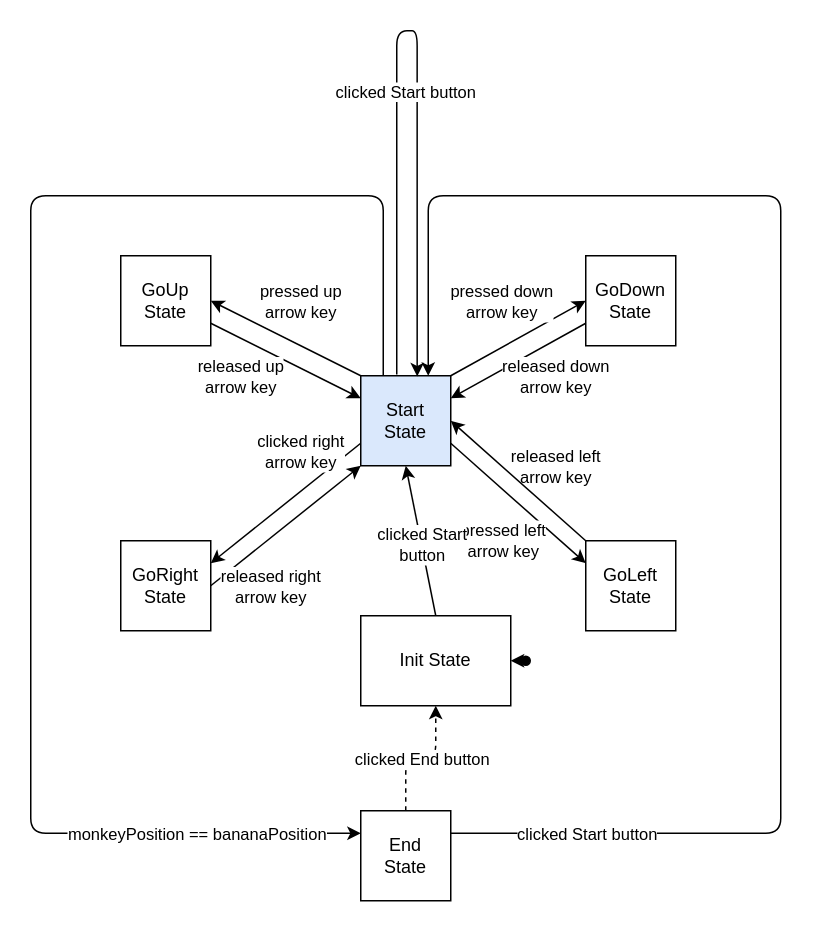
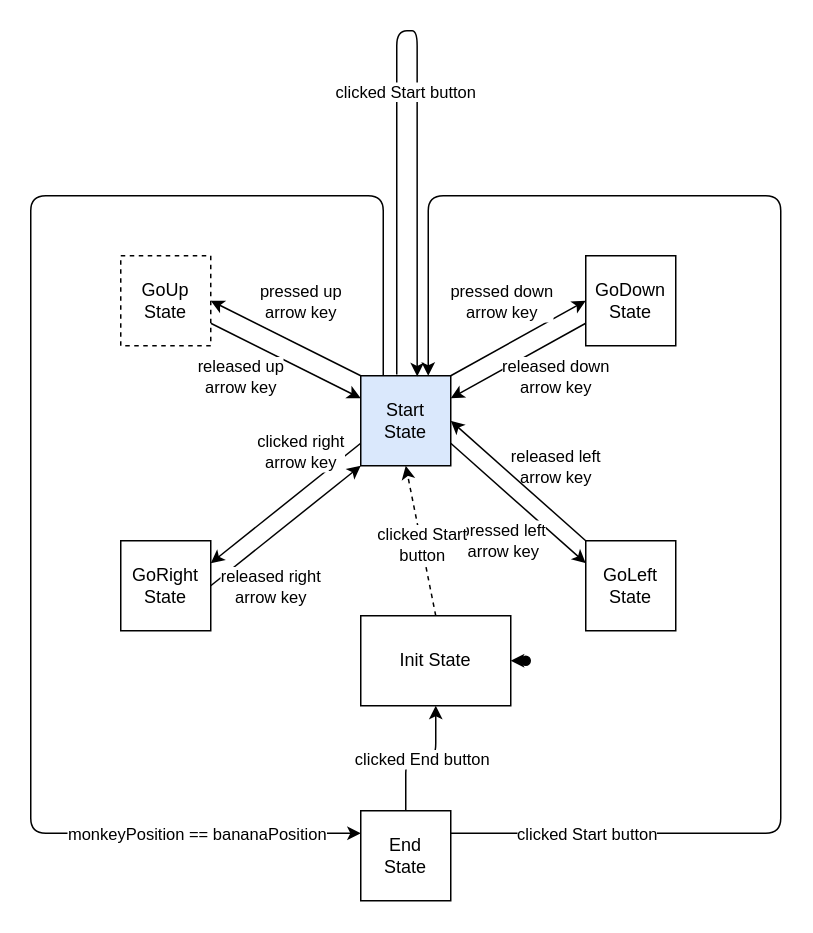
  <mxCell id="0" />
  <mxCell id="1" parent="0" />
  <mxCell id="2" style="rounded=0;orthogonalLoop=1;jettySize=auto;html=1;exitX=0;exitY=0;exitDx=0;exitDy=0;entryX=1;entryY=0.5;entryDx=0;entryDy=0;" edge="1" parent="1" source="9" target="11"><mxGeometry relative="1" as="geometry"><mxPoint x="300" y="255" as="sourcePoint" /><mxPoint x="390" y="125" as="targetPoint" /></mxGeometry></mxCell>
  <mxCell id="3" style="edgeStyle=none;rounded=0;orthogonalLoop=1;jettySize=auto;html=1;exitX=0;exitY=0.75;exitDx=0;exitDy=0;entryX=1;entryY=0.25;entryDx=0;entryDy=0;" edge="1" parent="1" source="9" target="18"><mxGeometry relative="1" as="geometry" /></mxCell>
  <mxCell id="4" style="edgeStyle=none;rounded=0;orthogonalLoop=1;jettySize=auto;html=1;exitX=1;exitY=0;exitDx=0;exitDy=0;entryX=0;entryY=0.5;entryDx=0;entryDy=0;startArrow=none;startFill=0;endArrow=classic;endFill=1;" edge="1" parent="1" source="9" target="13"><mxGeometry relative="1" as="geometry" /></mxCell>
  <mxCell id="5" style="edgeStyle=none;rounded=0;orthogonalLoop=1;jettySize=auto;html=1;exitX=1;exitY=0.75;exitDx=0;exitDy=0;entryX=0;entryY=0.25;entryDx=0;entryDy=0;startArrow=none;startFill=0;endArrow=classic;endFill=1;" edge="1" parent="1" source="9" target="16"><mxGeometry relative="1" as="geometry" /></mxCell>
  <mxCell id="6" value="released left &lt;br&gt;arrow key" style="edgeLabel;html=1;align=center;verticalAlign=middle;resizable=0;points=[];" vertex="1" connectable="0" parent="5"><mxGeometry x="0.032" y="-4" relative="1" as="geometry"><mxPoint x="26" y="-29" as="offset" /></mxGeometry></mxCell>
  <mxCell id="7" style="edgeStyle=orthogonalEdgeStyle;rounded=1;orthogonalLoop=1;jettySize=auto;html=1;exitX=0.25;exitY=0;exitDx=0;exitDy=0;entryX=0;entryY=0.25;entryDx=0;entryDy=0;startArrow=none;startFill=0;endArrow=classic;endFill=1;" edge="1" parent="1" source="9" target="27"><mxGeometry relative="1" as="geometry"><Array as="points"><mxPoint x="255" y="130" /><mxPoint x="20" y="130" /><mxPoint x="20" y="555" /></Array></mxGeometry></mxCell>
  <mxCell id="8" value="monkeyPosition == bananaPosition" style="edgeLabel;html=1;align=center;verticalAlign=middle;resizable=0;points=[];" vertex="1" connectable="0" parent="7"><mxGeometry x="0.674" relative="1" as="geometry"><mxPoint x="53" as="offset" /></mxGeometry></mxCell>
  <mxCell id="9" value="Start&lt;br&gt;State" style="rounded=0;whiteSpace=wrap;html=1;fillColor=#dae8fc;" vertex="1" parent="1"><mxGeometry x="240" y="250" width="60" height="60" as="geometry" /></mxCell>
  <mxCell id="10" style="edgeStyle=none;rounded=0;orthogonalLoop=1;jettySize=auto;html=1;exitX=1;exitY=0.75;exitDx=0;exitDy=0;entryX=0;entryY=0.25;entryDx=0;entryDy=0;" edge="1" parent="1" source="11" target="9"><mxGeometry relative="1" as="geometry"><mxPoint x="390" y="137" as="sourcePoint" /><mxPoint x="300" y="267" as="targetPoint" /></mxGeometry></mxCell>
- <mxCell id="11" value="GoUp&lt;br&gt;State" style="rounded=0;whiteSpace=wrap;html=1;" vertex="1" parent="1"><mxGeometry x="80" y="170" width="60" height="60" as="geometry" /></mxCell>
+ <mxCell id="11" value="GoUp&lt;br&gt;State" style="rounded=0;whiteSpace=wrap;html=1;dashed=1;" vertex="1" parent="1"><mxGeometry x="80" y="170" width="60" height="60" as="geometry" /></mxCell>
  <mxCell id="12" style="edgeStyle=none;rounded=0;orthogonalLoop=1;jettySize=auto;html=1;exitX=0;exitY=0.75;exitDx=0;exitDy=0;entryX=1;entryY=0.25;entryDx=0;entryDy=0;startArrow=none;startFill=0;endArrow=classic;endFill=1;" edge="1" parent="1" source="13" target="9"><mxGeometry relative="1" as="geometry" /></mxCell>
  <mxCell id="13" value="GoDown&lt;br&gt;State" style="rounded=0;whiteSpace=wrap;html=1;" vertex="1" parent="1"><mxGeometry x="390" y="170" width="60" height="60" as="geometry" /></mxCell>
  <mxCell id="14" style="edgeStyle=none;rounded=0;orthogonalLoop=1;jettySize=auto;html=1;exitX=0;exitY=0;exitDx=0;exitDy=0;entryX=1;entryY=0.5;entryDx=0;entryDy=0;startArrow=none;startFill=0;endArrow=classic;endFill=1;" edge="1" parent="1" source="16" target="9"><mxGeometry relative="1" as="geometry" /></mxCell>
  <mxCell id="15" value="pressed left &lt;br&gt;arrow key" style="edgeLabel;html=1;align=center;verticalAlign=middle;resizable=0;points=[];" vertex="1" connectable="0" parent="14"><mxGeometry x="-0.062" y="-3" relative="1" as="geometry"><mxPoint x="-16" y="39" as="offset" /></mxGeometry></mxCell>
  <mxCell id="16" value="GoLeft&lt;br&gt;State" style="rounded=0;whiteSpace=wrap;html=1;" vertex="1" parent="1"><mxGeometry x="390" y="360" width="60" height="60" as="geometry" /></mxCell>
  <mxCell id="17" style="edgeStyle=none;rounded=0;orthogonalLoop=1;jettySize=auto;html=1;exitX=1;exitY=0.5;exitDx=0;exitDy=0;entryX=0;entryY=1;entryDx=0;entryDy=0;" edge="1" parent="1" source="18" target="9"><mxGeometry relative="1" as="geometry" /></mxCell>
  <mxCell id="18" value="GoRight&lt;br&gt;State" style="rounded=0;whiteSpace=wrap;html=1;" vertex="1" parent="1"><mxGeometry x="80" y="360" width="60" height="60" as="geometry" /></mxCell>
  <mxCell id="19" style="edgeStyle=none;rounded=0;orthogonalLoop=1;jettySize=auto;html=1;exitX=1;exitY=0.5;exitDx=0;exitDy=0;startArrow=classic;startFill=1;endArrow=oval;endFill=1;" edge="1" parent="1" source="22"><mxGeometry relative="1" as="geometry"><mxPoint x="350" y="440" as="targetPoint" /></mxGeometry></mxCell>
- <mxCell id="20" style="edgeStyle=none;rounded=0;orthogonalLoop=1;jettySize=auto;html=1;exitX=0.5;exitY=0;exitDx=0;exitDy=0;entryX=0.5;entryY=1;entryDx=0;entryDy=0;startArrow=none;startFill=0;endArrow=classic;endFill=1;" edge="1" parent="1" source="22" target="9"><mxGeometry relative="1" as="geometry"><mxPoint x="262" y="410" as="sourcePoint" /><mxPoint x="262" y="310" as="targetPoint" /></mxGeometry></mxCell>
+ <mxCell id="20" style="edgeStyle=none;rounded=0;orthogonalLoop=1;jettySize=auto;html=1;exitX=0.5;exitY=0;exitDx=0;exitDy=0;entryX=0.5;entryY=1;entryDx=0;entryDy=0;startArrow=none;startFill=0;endArrow=classic;endFill=1;dashed=1;" edge="1" parent="1" source="22" target="9"><mxGeometry relative="1" as="geometry"><mxPoint x="262" y="410" as="sourcePoint" /><mxPoint x="262" y="310" as="targetPoint" /></mxGeometry></mxCell>
  <mxCell id="21" value="clicked Start &lt;br&gt;button" style="edgeLabel;html=1;align=center;verticalAlign=middle;resizable=0;points=[];" vertex="1" connectable="0" parent="20"><mxGeometry x="-0.04" y="4" relative="1" as="geometry"><mxPoint x="4" as="offset" /></mxGeometry></mxCell>
  <mxCell id="22" value="Init State" style="rounded=0;whiteSpace=wrap;html=1;" vertex="1" parent="1"><mxGeometry x="240" y="410" width="100" height="60" as="geometry" /></mxCell>
  <mxCell id="23" style="edgeStyle=orthogonalEdgeStyle;rounded=1;orthogonalLoop=1;jettySize=auto;html=1;exitX=1;exitY=0.25;exitDx=0;exitDy=0;entryX=0.75;entryY=0;entryDx=0;entryDy=0;startArrow=none;startFill=0;endArrow=classic;endFill=1;" edge="1" parent="1" source="27" target="9"><mxGeometry relative="1" as="geometry"><Array as="points"><mxPoint x="520" y="555" /><mxPoint x="520" y="130" /><mxPoint x="285" y="130" /></Array></mxGeometry></mxCell>
  <mxCell id="24" value="clicked Start button" style="edgeLabel;html=1;align=center;verticalAlign=middle;resizable=0;points=[];" vertex="1" connectable="0" parent="23"><mxGeometry x="-0.684" y="-3" relative="1" as="geometry"><mxPoint x="-68" y="-3" as="offset" /></mxGeometry></mxCell>
- <mxCell id="25" style="edgeStyle=orthogonalEdgeStyle;rounded=1;orthogonalLoop=1;jettySize=auto;html=1;exitX=0.5;exitY=0;exitDx=0;exitDy=0;entryX=0.5;entryY=1;entryDx=0;entryDy=0;startArrow=none;startFill=0;endArrow=classic;endFill=1;dashed=1;" edge="1" parent="1" source="27" target="22"><mxGeometry relative="1" as="geometry"><mxPoint x="275" y="540" as="sourcePoint" /><mxPoint x="275" y="470" as="targetPoint" /></mxGeometry></mxCell>
+ <mxCell id="25" style="edgeStyle=orthogonalEdgeStyle;rounded=1;orthogonalLoop=1;jettySize=auto;html=1;exitX=0.5;exitY=0;exitDx=0;exitDy=0;entryX=0.5;entryY=1;entryDx=0;entryDy=0;startArrow=none;startFill=0;endArrow=classic;endFill=1;" edge="1" parent="1" source="27" target="22"><mxGeometry relative="1" as="geometry"><mxPoint x="275" y="540" as="sourcePoint" /><mxPoint x="275" y="470" as="targetPoint" /></mxGeometry></mxCell>
  <mxCell id="26" value="clicked&amp;nbsp;End button" style="edgeLabel;html=1;align=center;verticalAlign=middle;resizable=0;points=[];" vertex="1" connectable="0" parent="25"><mxGeometry relative="1" as="geometry"><mxPoint as="offset" /></mxGeometry></mxCell>
  <mxCell id="27" value="End&lt;br&gt;State" style="rounded=0;whiteSpace=wrap;html=1;" vertex="1" parent="1"><mxGeometry x="240" y="540" width="60" height="60" as="geometry" /></mxCell>
  <mxCell id="28" value="pressed down&lt;br&gt;arrow key" style="edgeLabel;html=1;align=center;verticalAlign=middle;resizable=0;points=[];" vertex="1" connectable="0" parent="1"><mxGeometry x="333.998" y="200.003" as="geometry" /></mxCell>
  <mxCell id="29" value="released down&lt;br&gt;arrow key" style="edgeLabel;html=1;align=center;verticalAlign=middle;resizable=0;points=[];" vertex="1" connectable="0" parent="1"><mxGeometry x="369.998" y="250.003" as="geometry" /></mxCell>
  <mxCell id="30" value="pressed up&lt;br&gt;arrow key" style="edgeLabel;html=1;align=center;verticalAlign=middle;resizable=0;points=[];" vertex="1" connectable="0" parent="1"><mxGeometry x="199.998" y="200.003" as="geometry" /></mxCell>
  <mxCell id="31" value="released up&lt;br&gt;arrow key" style="edgeLabel;html=1;align=center;verticalAlign=middle;resizable=0;points=[];" vertex="1" connectable="0" parent="1"><mxGeometry x="159.998" y="250.003" as="geometry" /></mxCell>
  <mxCell id="32" value="clicked right&lt;br&gt;arrow key" style="edgeLabel;html=1;align=center;verticalAlign=middle;resizable=0;points=[];" vertex="1" connectable="0" parent="1"><mxGeometry x="199.998" y="300.003" as="geometry" /></mxCell>
  <mxCell id="33" value="released right&lt;br&gt;arrow key" style="edgeLabel;html=1;align=center;verticalAlign=middle;resizable=0;points=[];" vertex="1" connectable="0" parent="1"><mxGeometry x="179.998" y="390.003" as="geometry" /></mxCell>
  <mxCell id="34" style="edgeStyle=orthogonalEdgeStyle;rounded=1;orthogonalLoop=1;jettySize=auto;html=1;exitX=0.4;exitY=-0.013;exitDx=0;exitDy=0;entryX=0.627;entryY=0.007;entryDx=0;entryDy=0;startArrow=none;startFill=0;endArrow=classic;endFill=1;exitPerimeter=0;entryPerimeter=0;" edge="1" parent="1" source="9" target="9"><mxGeometry relative="1" as="geometry"><Array as="points"><mxPoint x="264" y="20" /><mxPoint x="278" y="20" /><mxPoint x="278" y="250" /></Array></mxGeometry></mxCell>
  <mxCell id="35" value="clicked Start button" style="edgeLabel;html=1;align=center;verticalAlign=middle;resizable=0;points=[];" vertex="1" connectable="0" parent="34"><mxGeometry x="0.003" relative="1" as="geometry"><mxPoint x="-2" y="40" as="offset" /></mxGeometry></mxCell>
